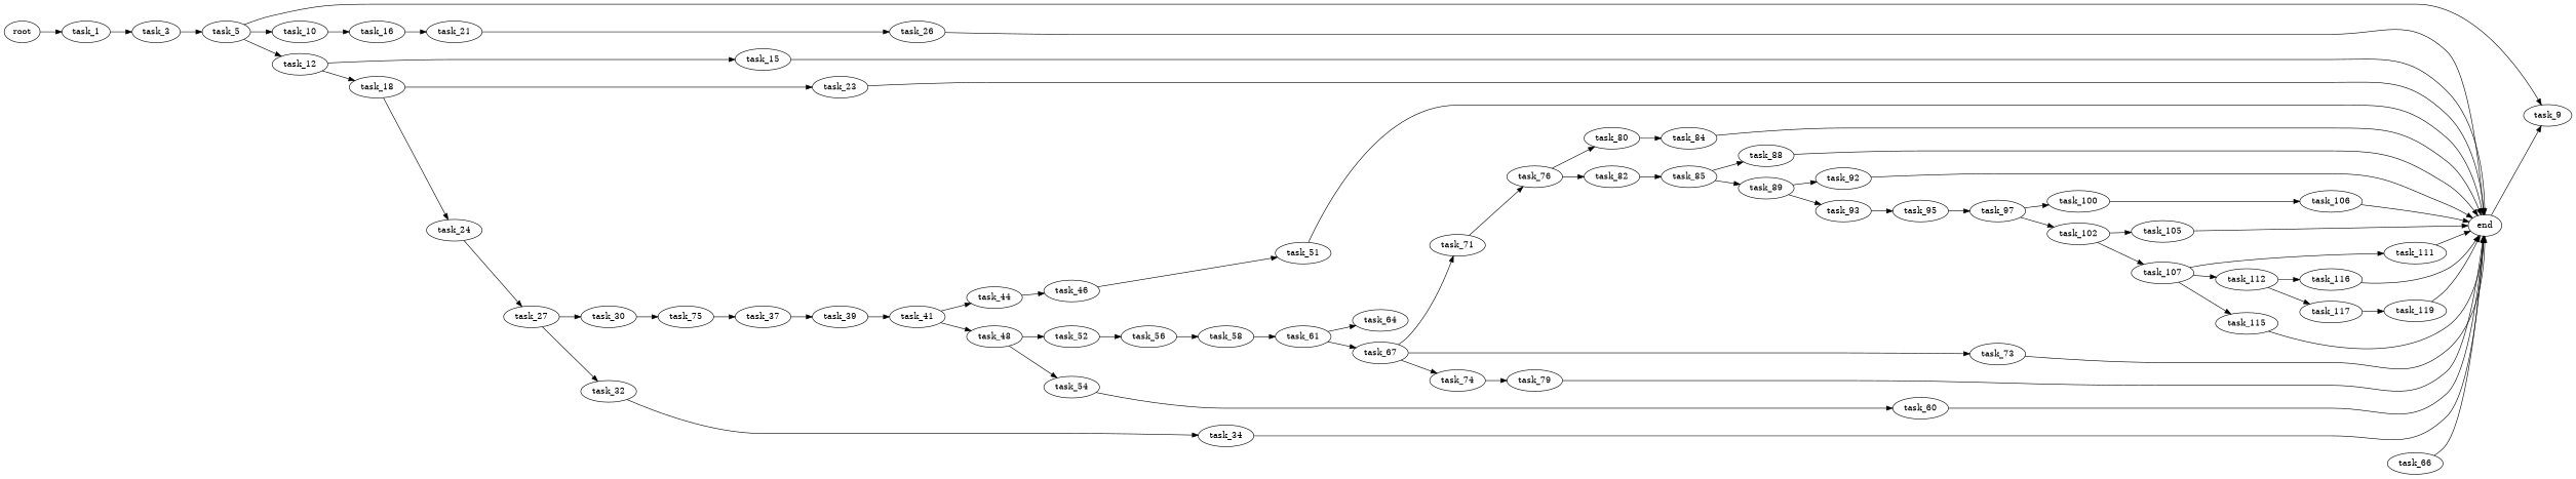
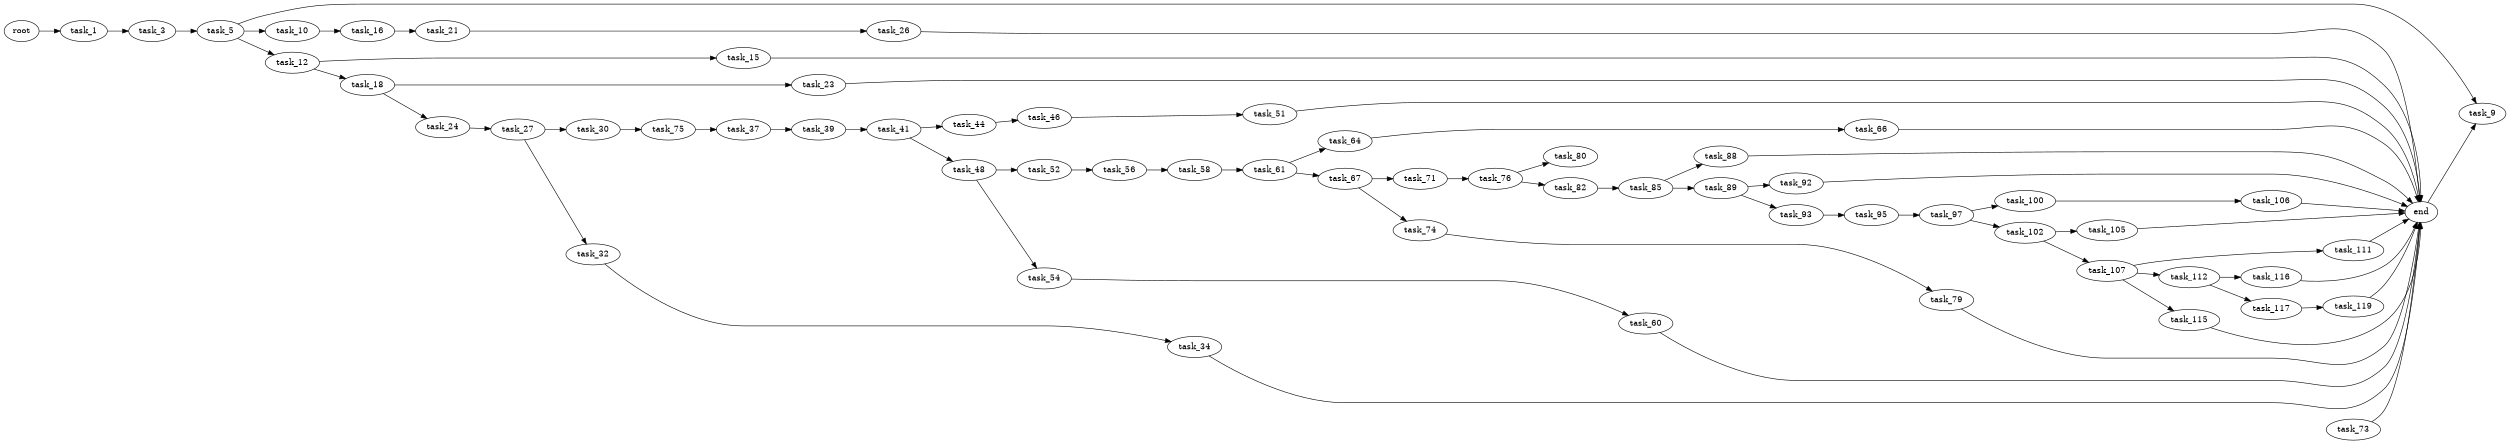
  digraph {
    rankdir=LR
    root
    task_1
    task_3
    task_5
    task_9
    task_10
    task_12
    task_16
    task_15
    task_18
    end
    task_21
    task_23
    task_24
    task_26
    task_27
    task_30
    task_32
    n19 [label=task_75]
    task_34
    task_37
    task_39
    task_41
    task_44
    task_48
    task_46
    task_52
    task_54
    task_51
    task_56
    task_60
    task_58
    task_61
    task_64
    task_67
    task_66
    task_71
    task_73
    task_74
    task_76
    task_79
    task_80
    task_82
-   task_84
    task_85
    task_88
    task_89
    task_92
    task_93
    task_95
    task_97
    task_100
    task_102
    task_106
    task_105
    task_107
    task_111
    task_112
    task_115
    task_116
    task_117
    task_119
    root -> task_1
    task_1 -> task_3
    task_3 -> task_5
    task_5 -> task_9
    task_5 -> task_10
    task_5 -> task_12
    task_10 -> task_16
    task_12 -> task_15
    task_12 -> task_18
    task_16 -> task_21
    task_15 -> end
    task_18 -> task_23
    task_18 -> task_24
    end -> task_9
    task_21 -> task_26
    task_23 -> end
    task_24 -> task_27
    task_26 -> end
    task_27 -> task_30
    task_27 -> task_32
    task_30 -> n19
    task_32 -> task_34
    n19 -> task_37
    task_34 -> end
    task_37 -> task_39
    task_39 -> task_41
    task_41 -> task_44
    task_41 -> task_48
    task_44 -> task_46
    task_48 -> task_52
    task_48 -> task_54
    task_46 -> task_51
    task_52 -> task_56
    task_54 -> task_60
    task_51 -> end
    task_56 -> task_58
    task_60 -> end
    task_58 -> task_61
    task_61 -> task_64
    task_61 -> task_67
+   task_64 -> task_66
    task_67 -> task_71
-   task_67 -> task_73
    task_67 -> task_74
    task_66 -> end
    task_71 -> task_76
    task_73 -> end
    task_74 -> task_79
    task_76 -> task_80
    task_76 -> task_82
    task_79 -> end
-   task_80 -> task_84
    task_82 -> task_85
-   task_84 -> end
    task_85 -> task_88
    task_85 -> task_89
    task_88 -> end
    task_89 -> task_92
    task_89 -> task_93
    task_92 -> end
    task_93 -> task_95
    task_95 -> task_97
    task_97 -> task_100
    task_97 -> task_102
    task_100 -> task_106
    task_102 -> task_105
    task_102 -> task_107
    task_106 -> end
    task_105 -> end
    task_107 -> task_111
    task_107 -> task_112
    task_107 -> task_115
    task_111 -> end
    task_112 -> task_116
    task_112 -> task_117
    task_115 -> end
    task_116 -> end
    task_117 -> task_119
    task_119 -> end
  }
